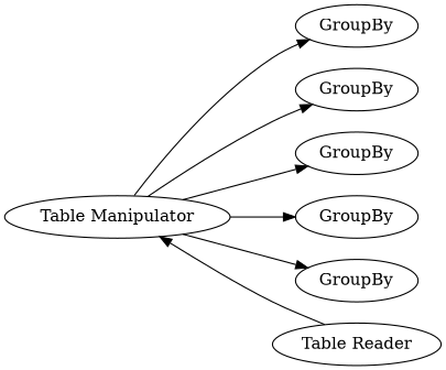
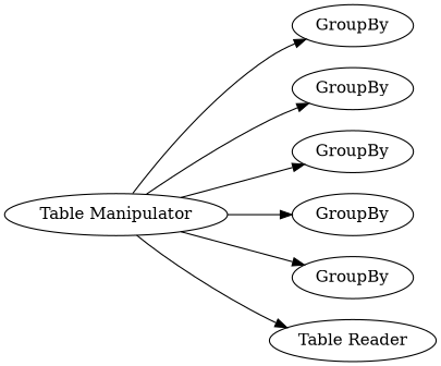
  digraph {
    rankdir=LR
    n1 [label="Table Manipulator"]
    n2 [label=GroupBy]
    n3 [label=GroupBy]
    n4 [label=GroupBy]
    n5 [label=GroupBy]
    n6 [label=GroupBy]
    n7 [label="Table Reader"]
    n1 -> n2
    n1 -> n3
    n1 -> n4
    n1 -> n5
    n1 -> n6
-   n7 -> n1
+   n1 -> n7
  }
